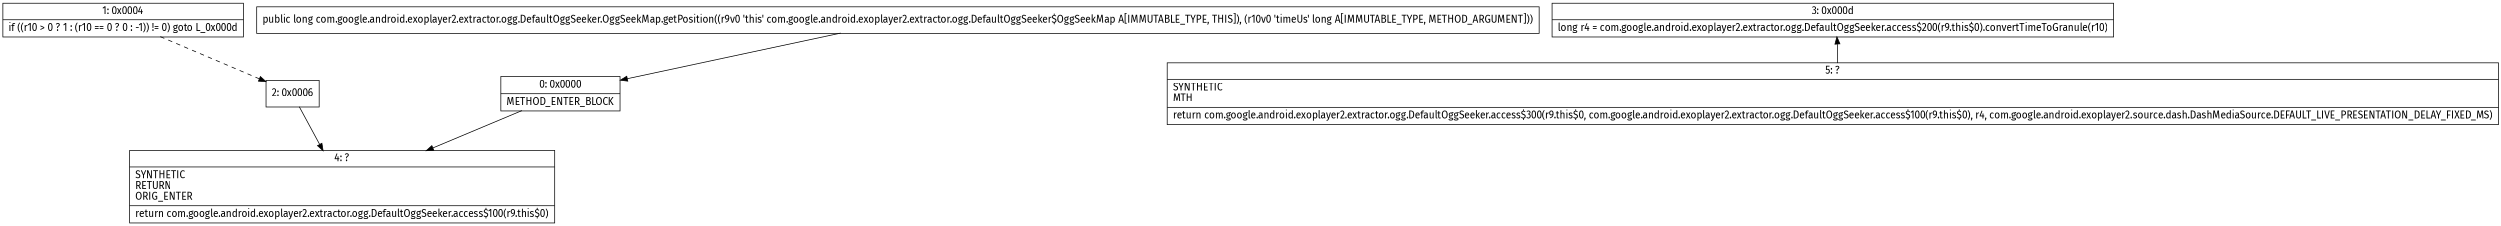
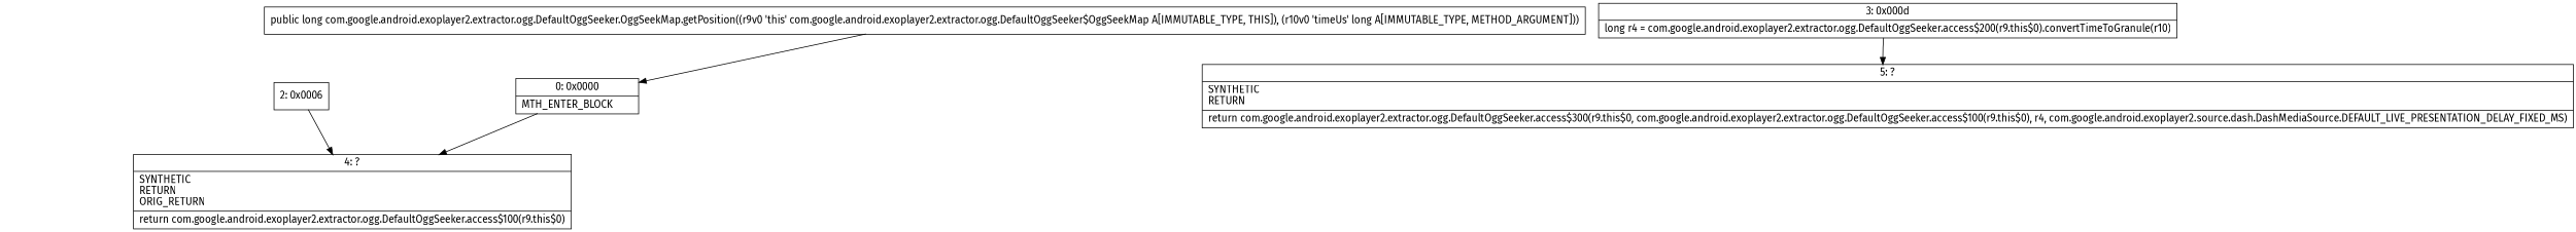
  digraph {
    fontname="Fira Sans"
    node [fontname="Fira Sans" shape=record]
    edge [fontname="Fira Sans"]
-   n1 [label="{0\:\ 0x0000|METHOD_ENTER_BLOCK\l}"]
-   n2 [label="{4\:\ ?|SYNTHETIC\lRETURN\lORIG_ENTER\l|return com.google.android.exoplayer2.extractor.ogg.DefaultOggSeeker.access$100(r9.this$0)\l}"]
-   n3 [label="{1\:\ 0x0004|if ((r10 \> 0 ? 1 : (r10 == 0 ? 0 : \-1)) != 0) goto L_0x000d\l}"]
+   n1 [label="{0\:\ 0x0000|MTH_ENTER_BLOCK\l}"]
+   n2 [label="{4\:\ ?|SYNTHETIC\lRETURN\lORIG_RETURN\l|return com.google.android.exoplayer2.extractor.ogg.DefaultOggSeeker.access$100(r9.this$0)\l}"]
    n4 [label="{2\:\ 0x0006}"]
    n5 [label="{3\:\ 0x000d|long r4 = com.google.android.exoplayer2.extractor.ogg.DefaultOggSeeker.access$200(r9.this$0).convertTimeToGranule(r10)\l}"]
-   n6 [label="{5\:\ ?|SYNTHETIC\lMTH\l|return com.google.android.exoplayer2.extractor.ogg.DefaultOggSeeker.access$300(r9.this$0, com.google.android.exoplayer2.extractor.ogg.DefaultOggSeeker.access$100(r9.this$0), r4, com.google.android.exoplayer2.source.dash.DashMediaSource.DEFAULT_LIVE_PRESENTATION_DELAY_FIXED_MS)\l}"]
+   n6 [label="{5\:\ ?|SYNTHETIC\lRETURN\l|return com.google.android.exoplayer2.extractor.ogg.DefaultOggSeeker.access$300(r9.this$0, com.google.android.exoplayer2.extractor.ogg.DefaultOggSeeker.access$100(r9.this$0), r4, com.google.android.exoplayer2.source.dash.DashMediaSource.DEFAULT_LIVE_PRESENTATION_DELAY_FIXED_MS)\l}"]
    n7 [label="{public long com.google.android.exoplayer2.extractor.ogg.DefaultOggSeeker.OggSeekMap.getPosition((r9v0 'this' com.google.android.exoplayer2.extractor.ogg.DefaultOggSeeker$OggSeekMap A[IMMUTABLE_TYPE, THIS]), (r10v0 'timeUs' long A[IMMUTABLE_TYPE, METHOD_ARGUMENT])) }"]
    n1 -> n2
-   n3 -> n4 [style=dashed]
    n4 -> n2
-   n6 -> n5
+   n5 -> n6
    n7 -> n1
  }
